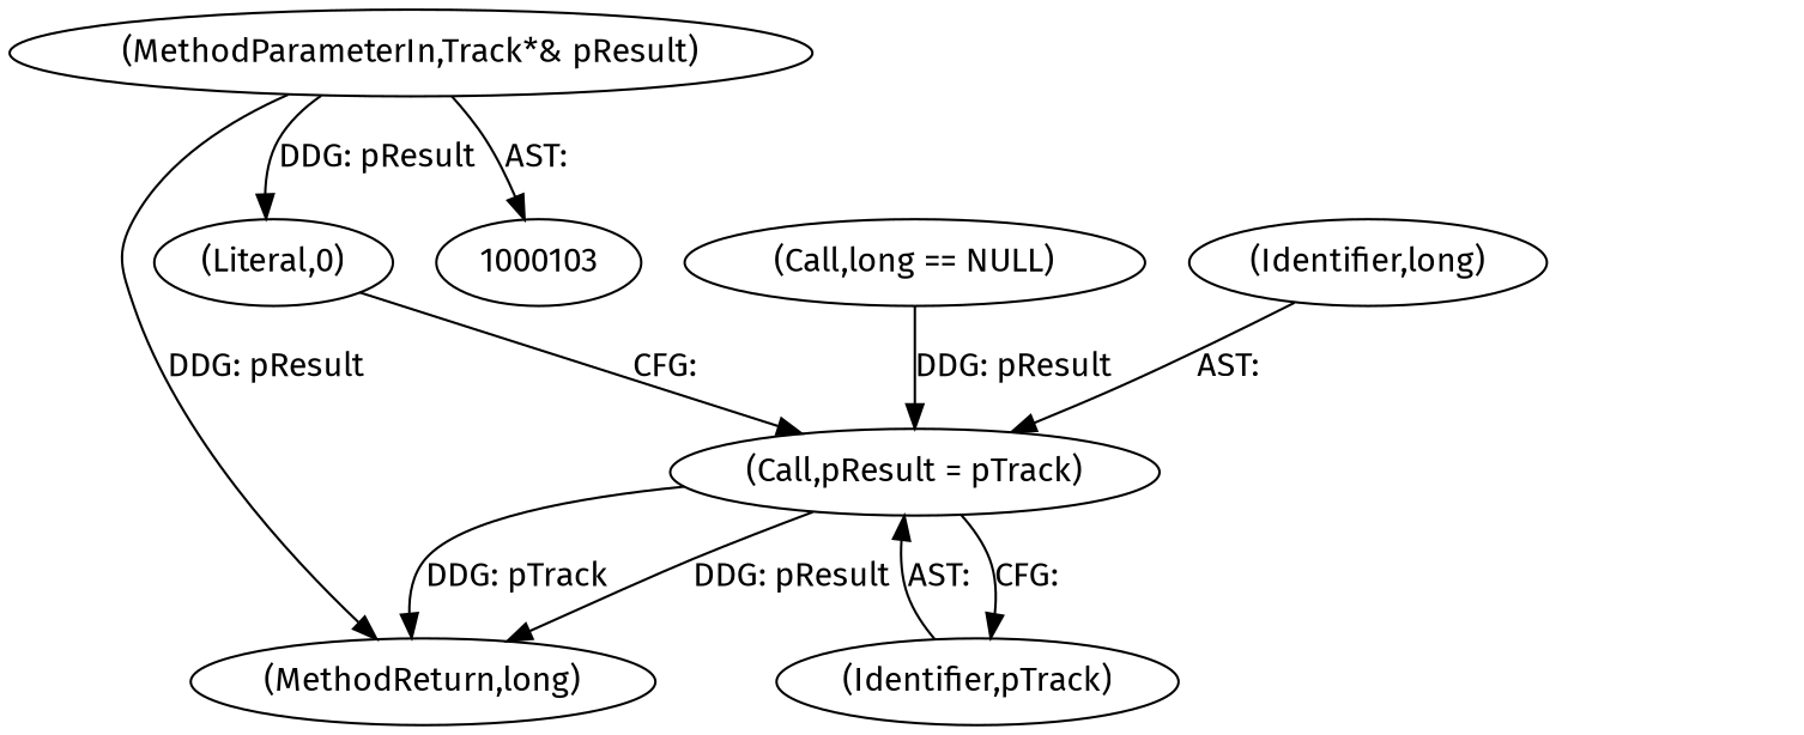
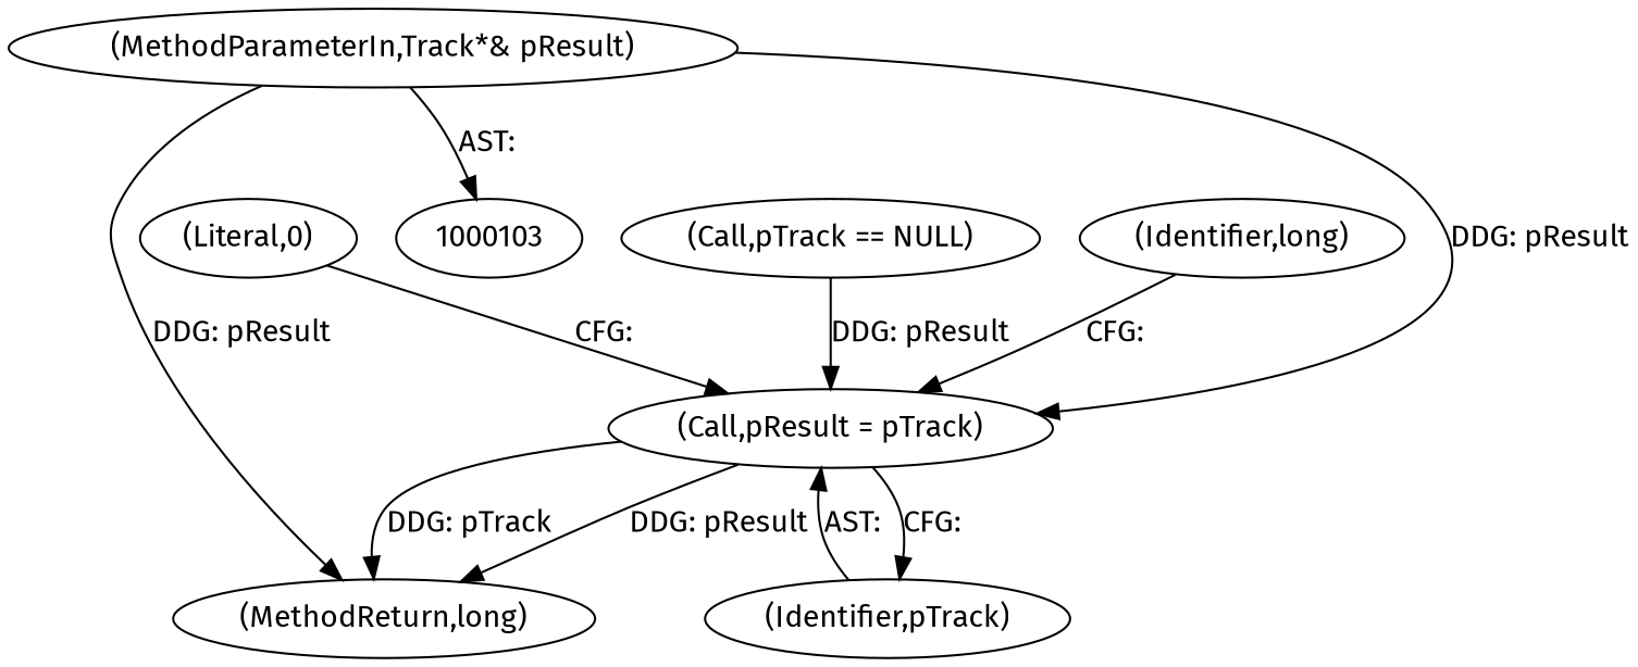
  digraph {
    fontname="Fira Sans"
    node [fontname="Fira Sans"]
    edge [fontname="Fira Sans"]
    n1 [label="(MethodParameterIn,Track*& pResult)"]
    n2 [label="(Call,pResult = pTrack)"]
    n3 [label="(MethodReturn,long)"]
    1000103
    n5 [label="(Identifier,pTrack)"]
-   n6 [label="(Call,long == NULL)"]
+   n6 [label="(Call,pTrack == NULL)"]
    n7 [label="(Literal,0)"]
    n8 [label="(Identifier,long)"]
-   n1 -> n7 [label="DDG: pResult"]
+   n1 -> n2 [label="DDG: pResult"]
    n1 -> n3 [label="DDG: pResult"]
    n1 -> 1000103 [label="AST: "]
    n2 -> n3 [label="DDG: pTrack"]
    n2 -> n3 [label="DDG: pResult"]
    n2 -> n5 [label="CFG: "]
    n5 -> n2 [label="AST: "]
    n6 -> n2 [label="DDG: pResult"]
    n7 -> n2 [label="CFG: "]
-   n8 -> n2 [label="AST: "]
+   n8 -> n2 [label="CFG: "]
  }
